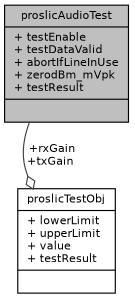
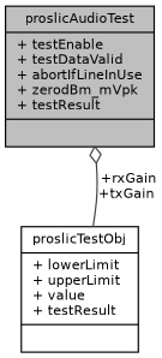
  digraph {
    node [color=black fontname=Helvetica fontsize=10 shape=record style=filled]
    n1 [fillcolor=grey75 fontcolor=black height=0.2 label="{proslicAudioTest\n|+ testEnable\l+ testDataValid\l+ abortIfLineInUse\l+ zerodBm_mVpk\l+ testResult\l|}" width=0.4]
    n2 [fillcolor=white height=0.2 label="{proslicTestObj\n|+ lowerLimit\l+ upperLimit\l+ value\l+ testResult\l|}" width=0.4]
-   n1 -> n2 [arrowhead=odiamond color=grey25 fontname=Helvetica fontsize=10 label=" +rxGain\n+txGain" labelfontname=Helvetica labelfontsize=10 style=solid]
+   n2 -> n1 [arrowhead=odiamond color=grey25 fontname=Helvetica fontsize=10 label=" +rxGain\n+txGain" labelfontname=Helvetica labelfontsize=10 style=solid]
  }
